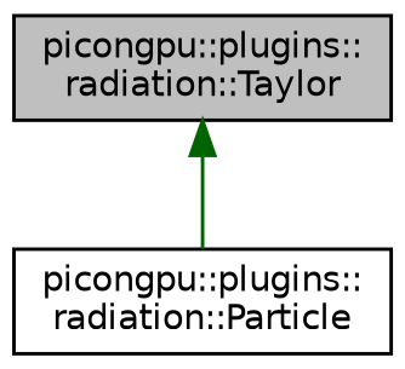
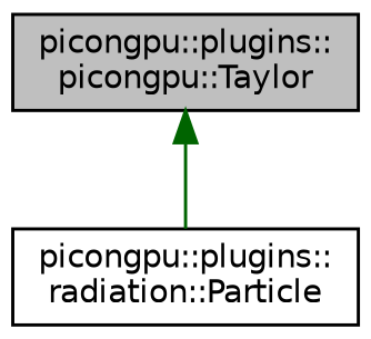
  digraph {
    node [color=black fontname=Helvetica fontsize=10 shape=record style=filled]
-   n1 [fillcolor=grey75 fontcolor=black height=0.2 label="picongpu::plugins::\lradiation::Taylor" width=0.4]
+   n1 [fillcolor=grey75 fontcolor=black height=0.2 label="picongpu::plugins::\lpicongpu::Taylor" width=0.4]
    n2 [fillcolor=white height=0.2 label="picongpu::plugins::\lradiation::Particle" width=0.4]
    n1 -> n2 [color=darkgreen dir=back fontname=Helvetica fontsize=10 labelfontname=Helvetica labelfontsize=10 style=solid]
  }
